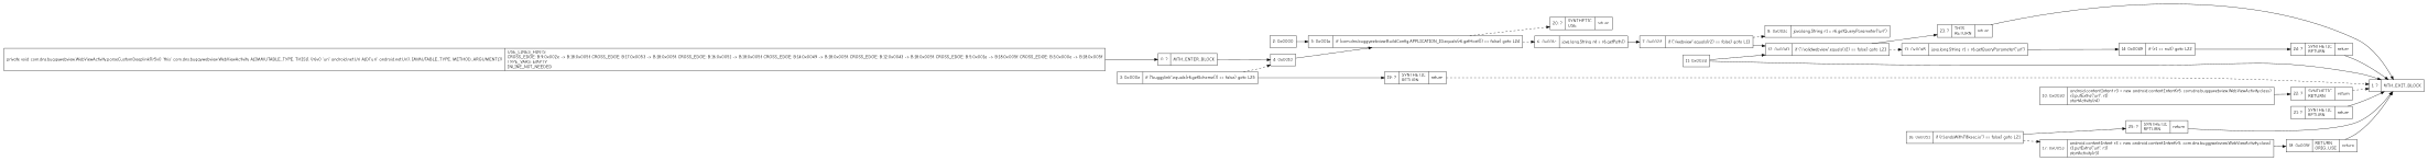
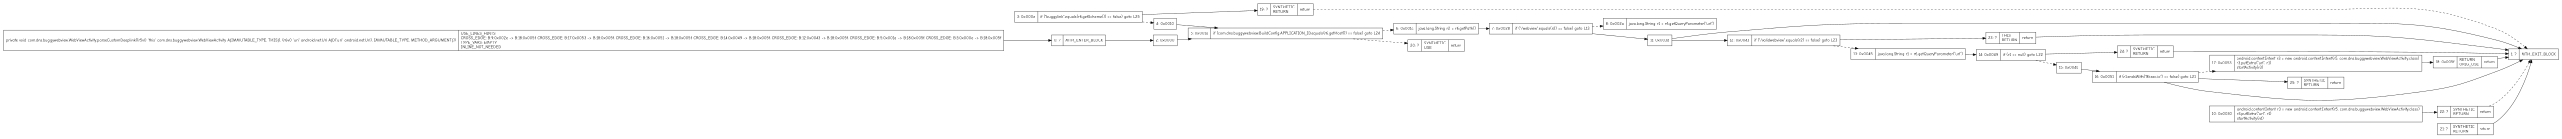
  digraph {
    fontname="Comic Neue"
    rankdir=LR
    node [fontname="Comic Neue" shape=record]
    edge [fontname="Comic Neue"]
    n1 [label="{0\:\ ?|MTH_ENTER_BLOCK\l}"]
    n2 [label="{2\:\ 0x0000}"]
    n3 [label="{5\:\ 0x001a|if (com.dns.buggywebview.BuildConfig.APPLICATION_ID.equals(r6.getHost()) == false) goto L24\l}"]
    n4 [label="{3\:\ 0x000e|if (\"buggylink\".equals(r6.getScheme()) == false) goto L25\l}"]
    n5 [label="{4\:\ 0x0010}"]
    n6 [label="{19\:\ ?|SYNTHETIC\lRETURN\l|return\l}"]
    n7 [label="{1\:\ ?|MTH_EXIT_BLOCK\l}"]
-   n8 [label="{6\:\ 0x001c|java.lang.String r4 = r6.getPath()\l}"]
+   n8 [label="{6\:\ 0x001c|java.lang.String r2 = r6.getPath()\l}"]
    n9 [label="{20\:\ ?|SYNTHETIC\lUSE\l|return\l}"]
    n10 [label="{7\:\ 0x0028|if (\"\/webview\".equals(r2) == false) goto L13\l}"]
    n11 [label="{8\:\ 0x002a|java.lang.String r1 = r6.getQueryParameter(\"url\")\l}"]
    n12 [label="{11\:\ 0x003d}"]
    n13 [label="{12\:\ 0x0043|if (\"\/validwebview\".equals(r2) == false) goto L23\l}"]
    n14 [label="{10\:\ 0x0030|android.content.Intent r3 = new android.content.Intent(r5, com.dns.buggywebview.WebViewActivity.class)\lr3.putExtra(\"url\", r1)\lstartActivity(r4)\l}"]
    n15 [label="{22\:\ ?|SYNTHETIC\lRETURN\l|return\l}"]
    n16 [label="{21\:\ ?|SYNTHETIC\lRETURN\l|return\l}"]
    n17 [label="{13\:\ 0x0045|java.lang.String r1 = r6.getQueryParameter(\"url\")\l}"]
    n18 [label="{23\:\ ?|THIS\lRETURN\l|return\l}"]
    n19 [label="{14\:\ 0x0049|if (r1 == null) goto L22\l}"]
+   n20 [label="{15\:\ 0x004b}"]
    n21 [label="{24\:\ ?|SYNTHETIC\lRETURN\l|return\l}"]
    n22 [label="{16\:\ 0x0051|if (r1.endsWith(\"8ksec.io\") == false) goto L21\l}"]
    n23 [label="{17\:\ 0x0053|android.content.Intent r3 = new android.content.Intent(r5, com.dns.buggywebview.WebViewActivity.class)\lr3.putExtra(\"url\", r1)\lstartActivity(r3)\l}"]
    n24 [label="{25\:\ ?|SYNTHETIC\lRETURN\l|return\l}"]
    n25 [label="{18\:\ 0x005f|RETURN\lORIG_USE\l|return\l}"]
    n26 [label="{private void com.dns.buggywebview.WebViewActivity.parseCustomDeeplink((r5v0 'this' com.dns.buggywebview.WebViewActivity A[IMMUTABLE_TYPE, THIS]), (r6v0 'uri' android.net.Uri A[D('uri' android.net.Uri), IMMUTABLE_TYPE, METHOD_ARGUMENT]))  | USE_LINES_HINTS\lCROSS_EDGE: B:9:0x002e \-\> B:18:0x005f, CROSS_EDGE: B:17:0x0053 \-\> B:18:0x005f, CROSS_EDGE: B:16:0x0051 \-\> B:18:0x005f, CROSS_EDGE: B:14:0x0049 \-\> B:18:0x005f, CROSS_EDGE: B:12:0x0043 \-\> B:18:0x005f, CROSS_EDGE: B:5:0x001a \-\> B:18:0x005f, CROSS_EDGE: B:3:0x000e \-\> B:18:0x005f\lTYPE_VARS: EMPTY\lINLINE_NOT_NEEDED\l}"]
-   n1 -> n5
+   n1 -> n2
    n2 -> n3
    n3 -> n8 [style=dashed]
    n3 -> n9 [style=dashed]
    n4 -> n5 [style=dashed]
    n4 -> n6
    n5 -> n3
    n6 -> n7 [style=dashed]
    n8 -> n10
    n10 -> n11 [style=dashed]
-   n10 -> n13
+   n10 -> n12
    n12 -> n7
    n12 -> n13
    n13 -> n17 [style=dashed]
    n13 -> n18
    n14 -> n15
    n15 -> n7 [style=dashed]
    n16 -> n7
    n17 -> n19
    n18 -> n7
+   n19 -> n20 [style=dashed]
    n19 -> n21
+   n20 -> n22
    n21 -> n7
    n22 -> n23 [style=dashed]
    n22 -> n24
    n23 -> n25
-   n24 -> n7
+   n22 -> n7
    n25 -> n7
    n26 -> n1
  }
